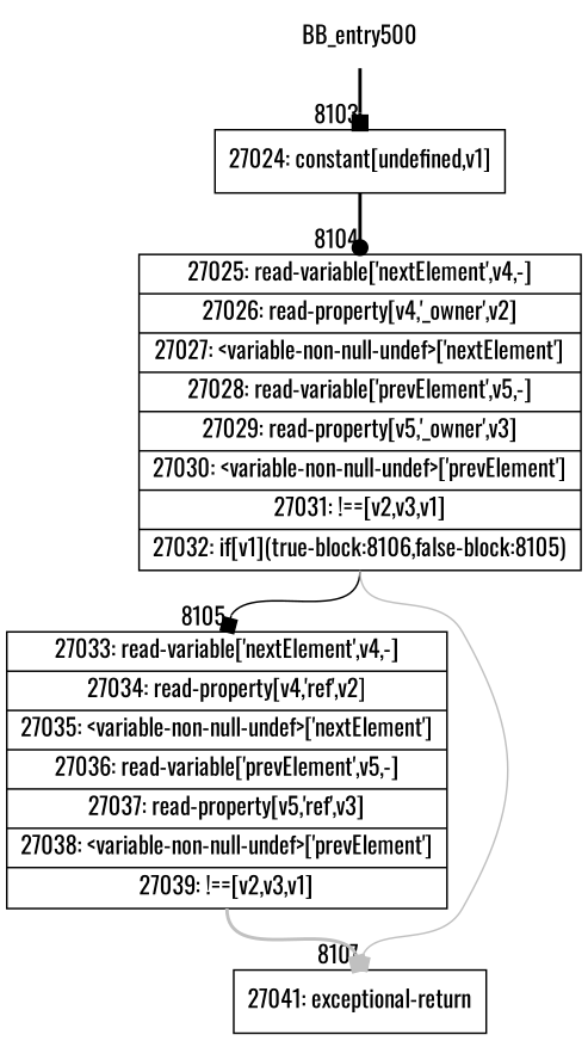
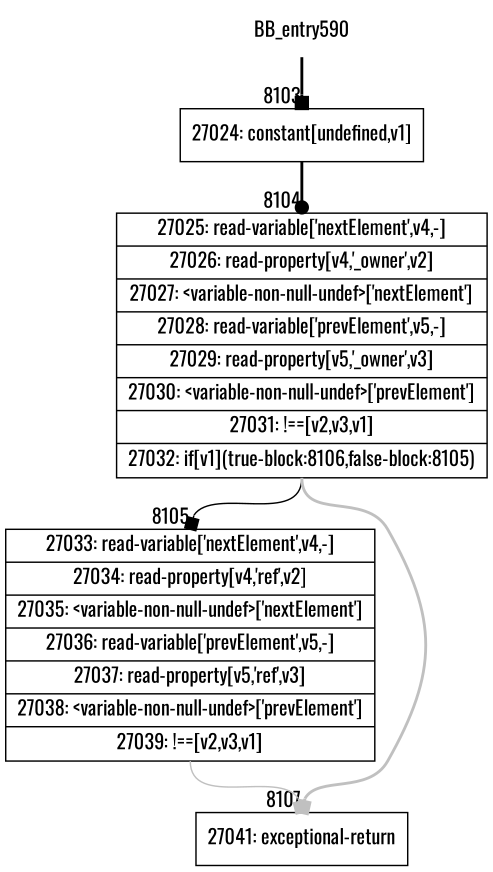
  digraph {
    fontname=Oswald
    rankdir=TD
    node [fontname=Oswald shape=record]
    edge [arrowhead=box fontname=Oswald headport=n style=solid tailport=s]
-   BB_entry590 [shape=none label=BB_entry500]
+   BB_entry590 [shape=none]
    n2 [label="{27024: constant[undefined,v1]}"]
    n3 [label="{27025: read-variable['nextElement',v4,-]|27026: read-property[v4,'_owner',v2]|27027: \<variable-non-null-undef\>['nextElement']|27028: read-variable['prevElement',v5,-]|27029: read-property[v5,'_owner',v3]|27030: \<variable-non-null-undef\>['prevElement']|27031: !==[v2,v3,v1]|27032: if[v1](true-block:8106,false-block:8105)}"]
    n4 [label="{27033: read-variable['nextElement',v4,-]|27034: read-property[v4,'ref',v2]|27035: \<variable-non-null-undef\>['nextElement']|27036: read-variable['prevElement',v5,-]|27037: read-property[v5,'ref',v3]|27038: \<variable-non-null-undef\>['prevElement']|27039: !==[v2,v3,v1]}"]
    n5 [label="{27041: exceptional-return}"]
    BB_entry590 -> n2 [headlabel="    8103" style=bold]
    n2 -> n3 [arrowhead=dot headlabel="      8104" style=bold]
    n3 -> n4 [headlabel="      8105"]
-   n3 -> n5 [color=gray headlabel="      8107"]
-   n4 -> n5 [color=gray style=bold]
+   n3 -> n5 [color=gray headlabel="      8107" style=bold]
+   n4 -> n5 [color=gray]
  }
